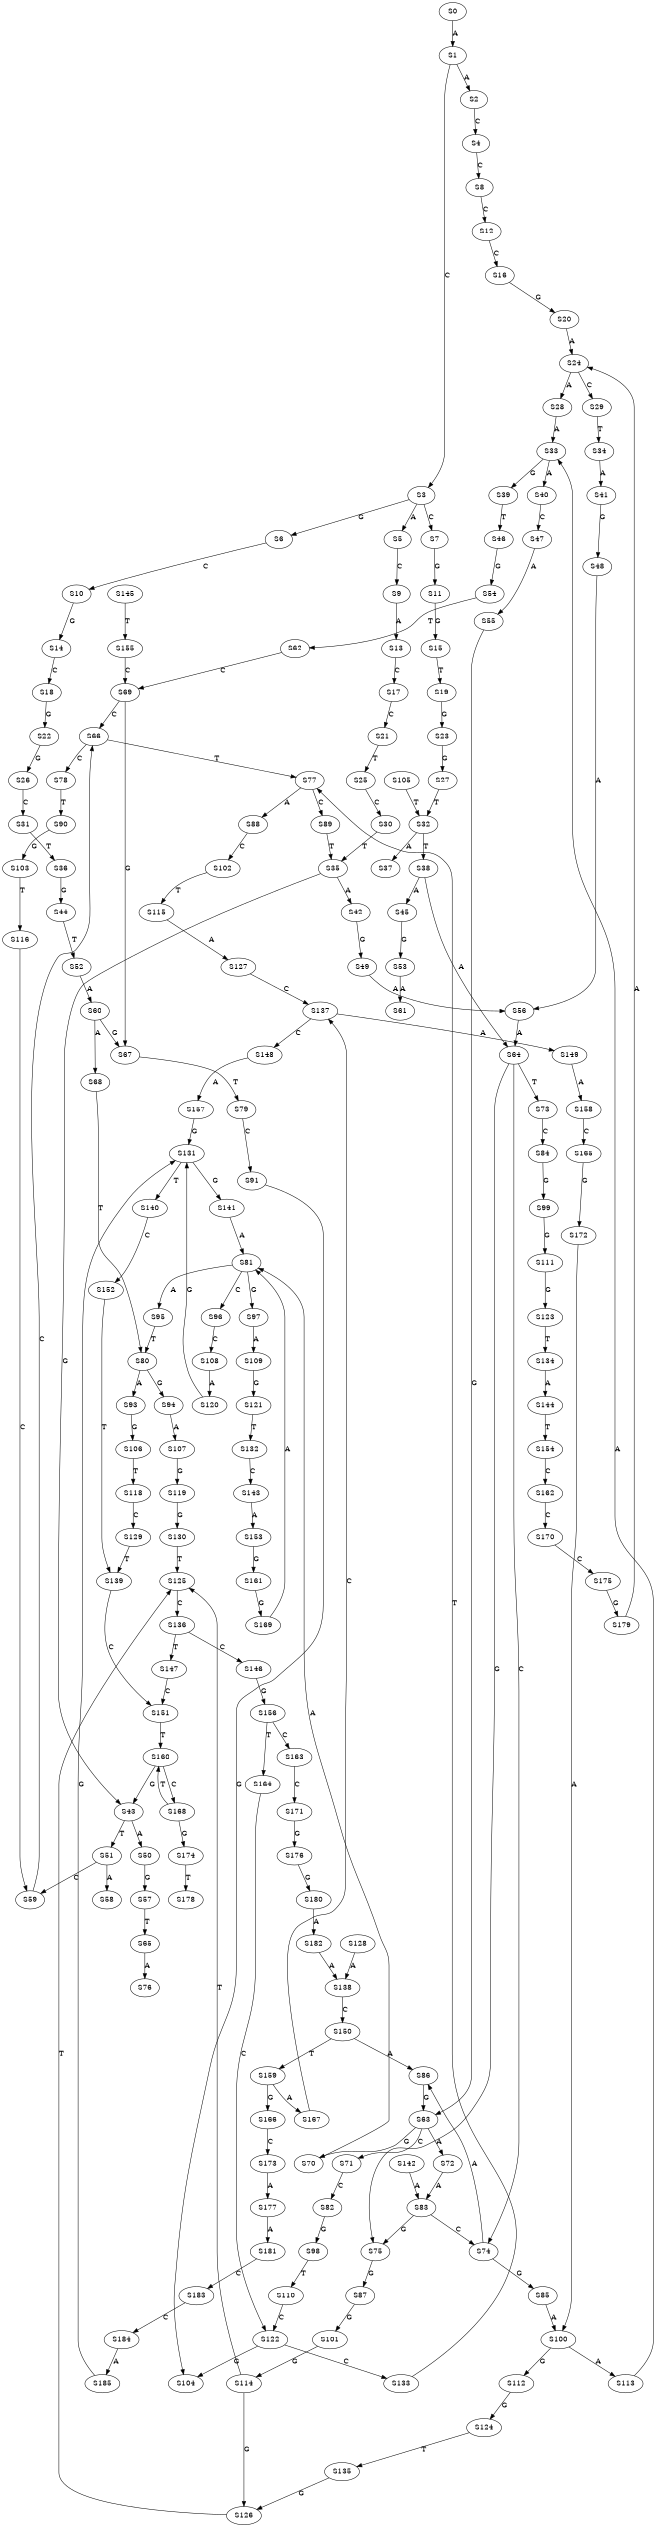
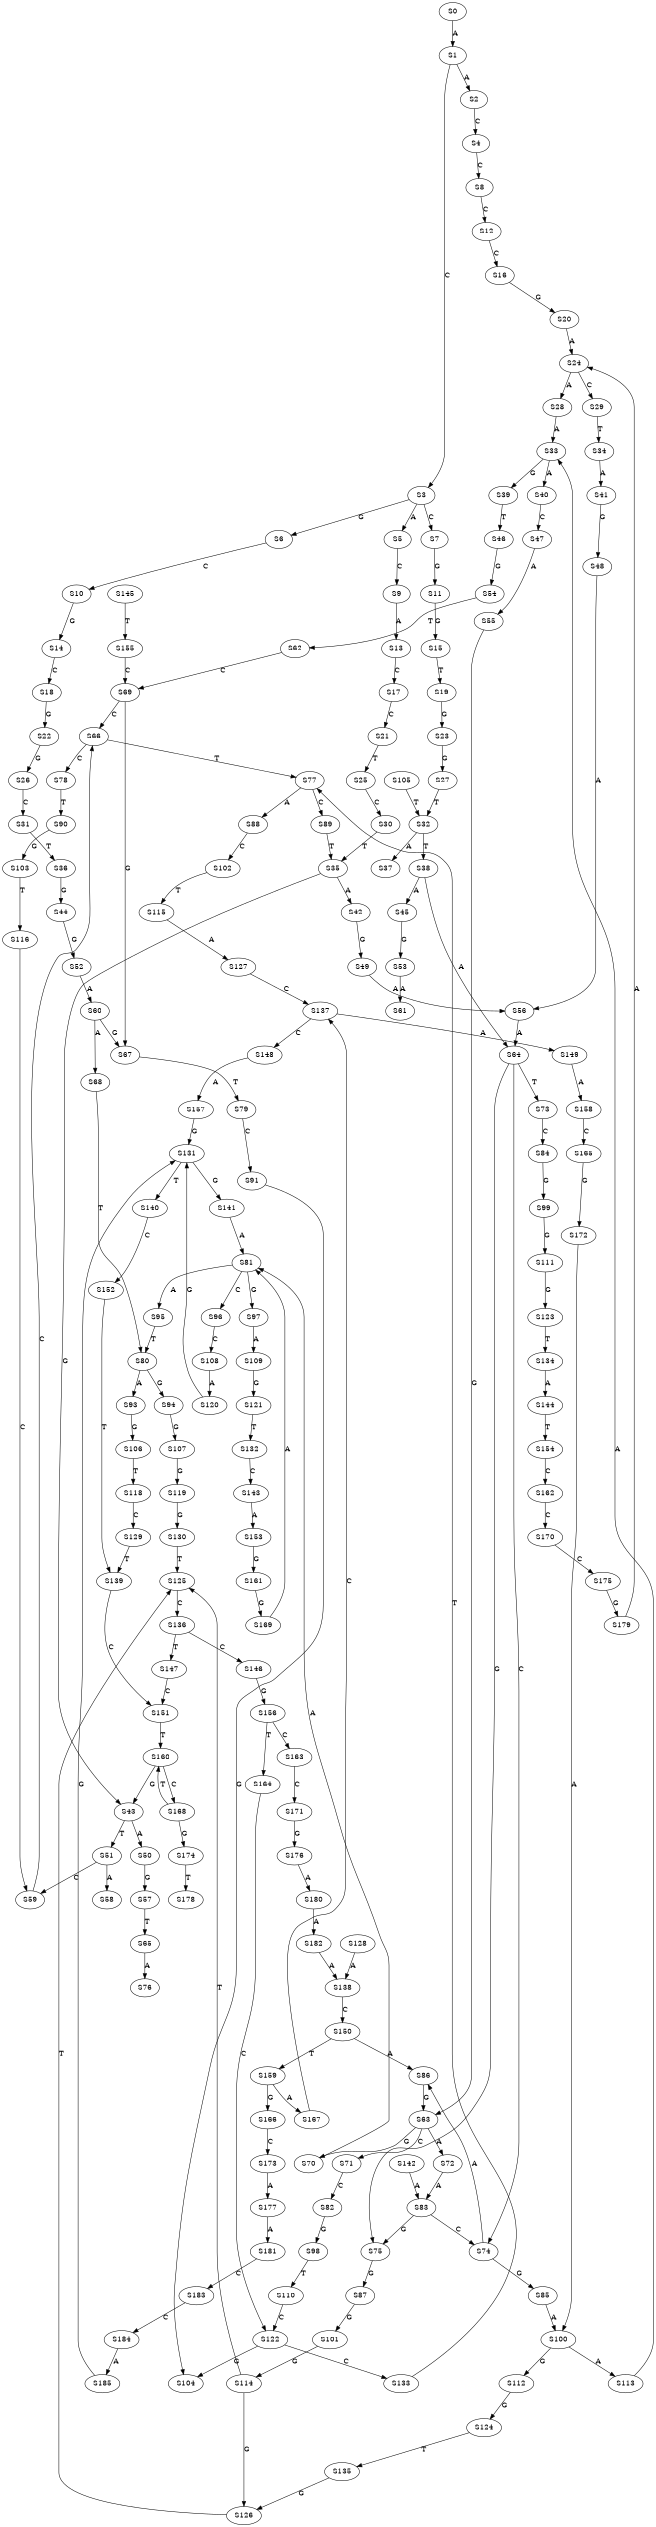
  strict digraph {
    S0
    S1
    S2
    S3
    S4
    S5
    S6
    S7
    S8
    S9
    S10
    S11
    S12
    S13
    S14
    S15
    S16
    S17
    S18
    S19
    S20
    S21
    S22
    S23
    S24
    S25
    S26
    S27
    S28
    S29
    S30
    S31
    S32
    S33
    S34
    S35
    S36
    S37
    S38
    S39
    S40
    S41
    S42
    S43
    S44
    S45
    S64
    S46
    S47
    S48
    S49
    S50
    S51
    S52
    S53
    S54
    S55
    S56
    S57
    S58
    S59
    S60
    S61
    S62
    S63
    S65
    S66
    S67
    S68
    S69
    S70
    S71
    S72
    S73
    S74
    S75
    S76
    S77
    S78
    S79
    S80
    S81
    S82
    S83
    S84
    S85
    S86
    S87
    S88
    S89
    S90
    S91
    S93
    S94
    S95
    S96
    S97
    S98
    S99
    S100
    S101
    S102
    S103
    S104
    S106
    S107
    S108
    S109
    S110
    S111
    S112
    S113
    S114
    S115
    S116
    S105
    S118
    S119
    S120
    S121
    S122
    S123
    S124
    S125
    S126
    S127
    S129
    S130
    S131
    S132
    S133
    S134
    S135
    S136
    S137
    S128
    S138
    S139
    S140
    S141
    S143
    S144
    S146
    S147
    S148
    S149
    S150
    S151
    S152
    S142
    S153
    S154
    S145
    S155
    S156
    S157
    S158
    S159
    S160
    S161
    S162
    S163
    S164
    S165
    S166
    S167
    S168
    S169
    S170
    S171
    S172
    S173
    S174
    S175
    S176
    S177
    S178
    S179
    S180
    S181
    S182
    S183
    S184
    S185
    S0 -> S1 [label=A]
    S1 -> S2 [label=A]
    S1 -> S3 [label=C]
    S2 -> S4 [label=C]
    S3 -> S5 [label=A]
    S3 -> S6 [label=G]
    S3 -> S7 [label=C]
    S4 -> S8 [label=C]
    S5 -> S9 [label=C]
    S6 -> S10 [label=C]
    S7 -> S11 [label=G]
    S8 -> S12 [label=C]
    S9 -> S13 [label=A]
    S10 -> S14 [label=G]
    S11 -> S15 [label=G]
    S12 -> S16 [label=C]
    S13 -> S17 [label=C]
    S14 -> S18 [label=C]
    S15 -> S19 [label=T]
    S16 -> S20 [label=G]
    S17 -> S21 [label=C]
    S18 -> S22 [label=G]
    S19 -> S23 [label=G]
    S20 -> S24 [label=A]
    S21 -> S25 [label=T]
    S22 -> S26 [label=G]
    S23 -> S27 [label=G]
    S24 -> S28 [label=A]
    S24 -> S29 [label=C]
    S25 -> S30 [label=C]
    S26 -> S31 [label=C]
    S27 -> S32 [label=T]
    S28 -> S33 [label=A]
    S29 -> S34 [label=T]
    S30 -> S35 [label=T]
    S31 -> S36 [label=T]
    S32 -> S37 [label=A]
    S32 -> S38 [label=T]
    S33 -> S39 [label=G]
    S33 -> S40 [label=A]
    S34 -> S41 [label=A]
    S35 -> S42 [label=A]
    S35 -> S43 [label=G]
    S36 -> S44 [label=G]
    S38 -> S45 [label=A]
    S38 -> S64 [label=A]
    S39 -> S46 [label=T]
    S40 -> S47 [label=C]
    S41 -> S48 [label=G]
    S42 -> S49 [label=G]
    S43 -> S50 [label=A]
    S43 -> S51 [label=T]
-   S44 -> S52 [label=T]
+   S44 -> S52 [label=G]
    S45 -> S53 [label=G]
    S64 -> S73 [label=T]
    S64 -> S74 [label=C]
    S64 -> S75 [label=G]
    S46 -> S54 [label=G]
    S47 -> S55 [label=A]
    S48 -> S56 [label=A]
    S49 -> S56 [label=A]
    S50 -> S57 [label=G]
    S51 -> S58 [label=A]
    S51 -> S59 [label=C]
    S52 -> S60 [label=A]
    S53 -> S61 [label=A]
    S54 -> S62 [label=T]
    S55 -> S63 [label=G]
    S56 -> S64 [label=A]
    S57 -> S65 [label=T]
    S59 -> S66 [label=C]
    S60 -> S67 [label=G]
    S60 -> S68 [label=A]
    S62 -> S69 [label=C]
    S63 -> S70 [label=G]
    S63 -> S71 [label=C]
    S63 -> S72 [label=A]
    S65 -> S76 [label=A]
    S66 -> S77 [label=T]
    S66 -> S78 [label=C]
    S67 -> S79 [label=T]
    S68 -> S80 [label=T]
    S69 -> S66 [label=C]
    S69 -> S67 [label=G]
    S70 -> S81 [label=A]
    S71 -> S82 [label=C]
    S72 -> S83 [label=A]
    S73 -> S84 [label=C]
    S74 -> S85 [label=G]
    S74 -> S86 [label=A]
    S75 -> S87 [label=G]
    S77 -> S88 [label=A]
    S77 -> S89 [label=C]
    S78 -> S90 [label=T]
    S79 -> S91 [label=C]
    S80 -> S93 [label=A]
    S80 -> S94 [label=G]
    S81 -> S95 [label=A]
    S81 -> S96 [label=C]
    S81 -> S97 [label=G]
    S82 -> S98 [label=G]
    S83 -> S74 [label=C]
    S83 -> S75 [label=G]
    S84 -> S99 [label=G]
    S85 -> S100 [label=A]
    S86 -> S63 [label=G]
    S87 -> S101 [label=G]
    S88 -> S102 [label=C]
    S89 -> S35 [label=T]
    S90 -> S103 [label=G]
    S91 -> S104 [label=G]
    S93 -> S106 [label=G]
-   S94 -> S107 [label=A]
+   S94 -> S107 [label=G]
    S95 -> S80 [label=T]
    S96 -> S108 [label=C]
    S97 -> S109 [label=A]
    S98 -> S110 [label=T]
    S99 -> S111 [label=G]
    S100 -> S112 [label=G]
    S100 -> S113 [label=A]
    S101 -> S114 [label=G]
    S102 -> S115 [label=T]
    S103 -> S116 [label=T]
    S106 -> S118 [label=T]
    S107 -> S119 [label=G]
    S108 -> S120 [label=A]
    S109 -> S121 [label=G]
    S110 -> S122 [label=C]
    S111 -> S123 [label=G]
    S112 -> S124 [label=G]
    S113 -> S33 [label=A]
    S114 -> S125 [label=T]
    S114 -> S126 [label=G]
    S115 -> S127 [label=A]
    S116 -> S59 [label=C]
    S105 -> S32 [label=T]
    S118 -> S129 [label=C]
    S119 -> S130 [label=G]
    S120 -> S131 [label=G]
    S121 -> S132 [label=T]
    S122 -> S104 [label=G]
    S122 -> S133 [label=C]
    S123 -> S134 [label=T]
    S124 -> S135 [label=T]
    S125 -> S136 [label=C]
    S126 -> S125 [label=T]
    S127 -> S137 [label=C]
    S129 -> S139 [label=T]
    S130 -> S125 [label=T]
    S131 -> S140 [label=T]
    S131 -> S141 [label=G]
    S132 -> S143 [label=C]
    S133 -> S77 [label=T]
    S134 -> S144 [label=A]
    S135 -> S126 [label=G]
    S136 -> S146 [label=C]
    S136 -> S147 [label=T]
    S137 -> S148 [label=C]
    S137 -> S149 [label=A]
    S128 -> S138 [label=A]
    S138 -> S150 [label=C]
    S139 -> S151 [label=C]
    S140 -> S152 [label=C]
    S141 -> S81 [label=A]
    S143 -> S153 [label=A]
    S144 -> S154 [label=T]
    S146 -> S156 [label=G]
    S147 -> S151 [label=C]
    S148 -> S157 [label=A]
    S149 -> S158 [label=A]
    S150 -> S86 [label=A]
    S150 -> S159 [label=T]
    S151 -> S160 [label=T]
    S152 -> S139 [label=T]
    S142 -> S83 [label=A]
    S153 -> S161 [label=G]
    S154 -> S162 [label=C]
    S145 -> S155 [label=T]
    S155 -> S69 [label=C]
    S156 -> S163 [label=C]
    S156 -> S164 [label=T]
    S157 -> S131 [label=G]
    S158 -> S165 [label=C]
    S159 -> S166 [label=G]
    S159 -> S167 [label=A]
    S160 -> S43 [label=G]
    S160 -> S168 [label=C]
    S161 -> S169 [label=G]
    S162 -> S170 [label=C]
    S163 -> S171 [label=C]
    S164 -> S122 [label=C]
    S165 -> S172 [label=G]
    S166 -> S173 [label=C]
    S167 -> S137 [label=C]
    S168 -> S160 [label=T]
    S168 -> S174 [label=G]
    S169 -> S81 [label=A]
    S170 -> S175 [label=C]
    S171 -> S176 [label=G]
    S172 -> S100 [label=A]
    S173 -> S177 [label=A]
    S174 -> S178 [label=T]
    S175 -> S179 [label=G]
-   S176 -> S180 [label=G]
+   S176 -> S180 [label=A]
    S177 -> S181 [label=A]
    S179 -> S24 [label=A]
    S180 -> S182 [label=A]
    S181 -> S183 [label=C]
    S182 -> S138 [label=A]
    S183 -> S184 [label=C]
    S184 -> S185 [label=A]
    S185 -> S131 [label=G]
  }
